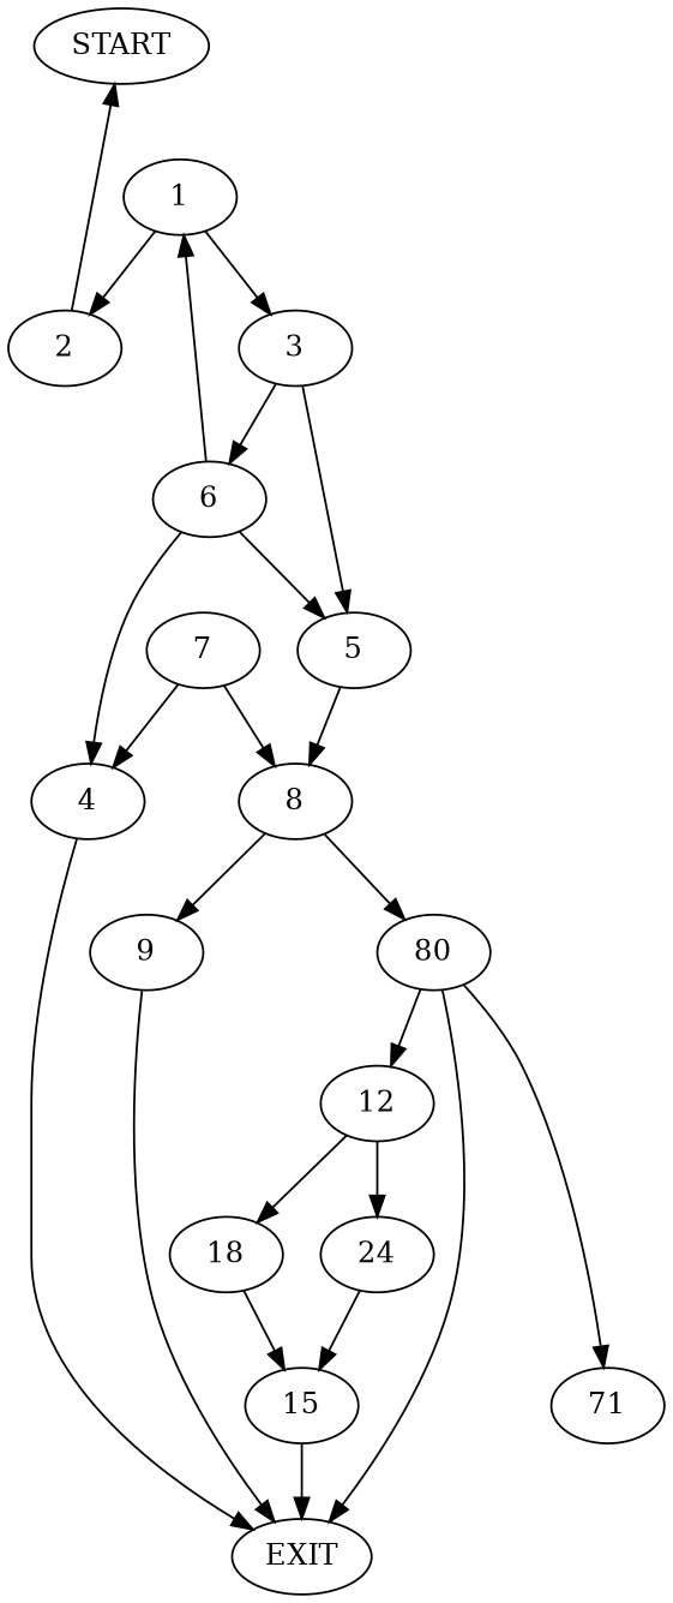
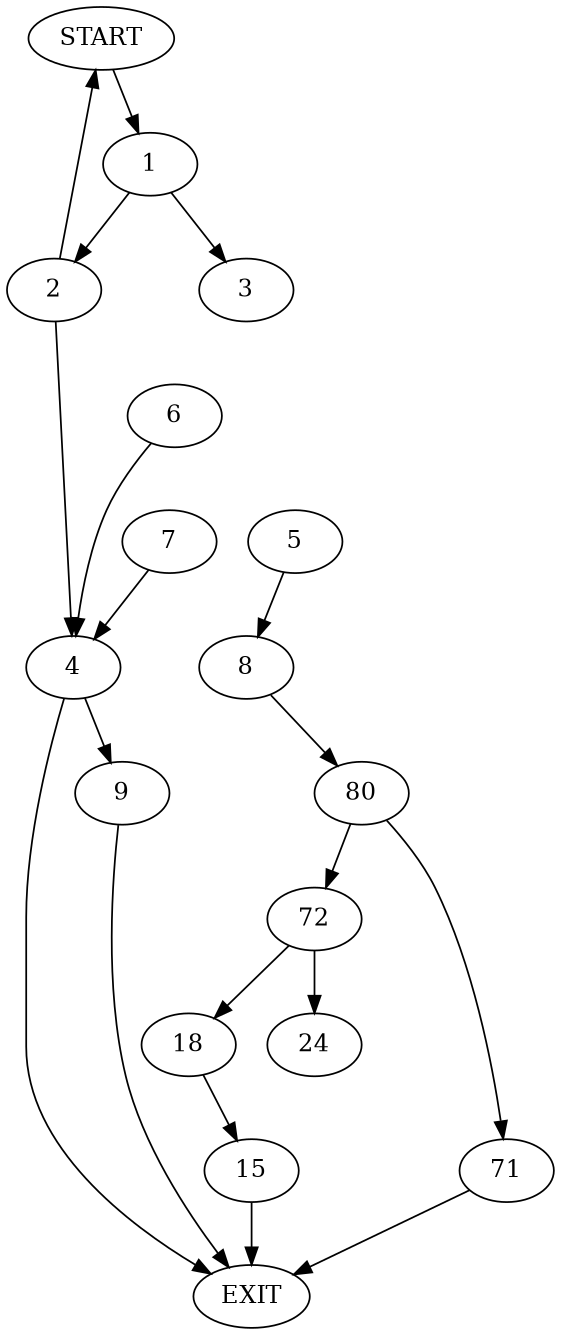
  digraph {
    n1 [label=START]
    1
    2
    3
    n5 [label=EXIT]
    4
    5
    6
    8
    7
    9
    n12 [label=80]
    n13 [label=71]
-   12
+   12 [label=72]
    n15 [label=18]
    n16 [label=24]
    15
-   6 -> 1
+   n1 -> 1
    1 -> 2
    1 -> 3
    2 -> n1
-   3 -> 5
-   3 -> 6
+   2 -> 4
    4 -> n5
    5 -> 8
    6 -> 4
-   6 -> 5
-   8 -> 9
+   4 -> 9
    8 -> n12
    7 -> 4
-   7 -> 8
    9 -> n5
    n12 -> n13
    n12 -> 12
-   n12 -> n5
+   n13 -> n5
    12 -> n15
    12 -> n16
    n15 -> 15
-   n16 -> 15
    15 -> n5
  }
